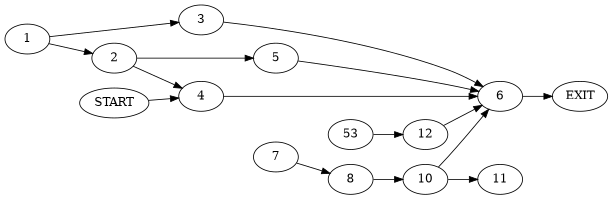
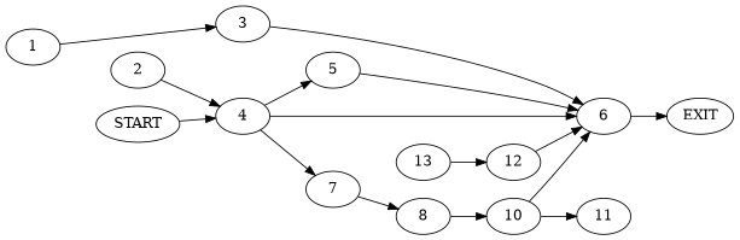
  digraph {
    rankdir=LR
    n1 [label=START]
    4
    1
    2
    3
    n6 [label=EXIT]
    5
    6
    7
    8
    10
    11
    12
-   13 [label=53]
+   13
    n1 -> 4
    4 -> 6
-   1 -> 2
+   4 -> 7
    1 -> 3
    2 -> 4
-   2 -> 5
+   4 -> 5
    3 -> 6
    5 -> 6
    6 -> n6
    7 -> 8
    8 -> 10
    10 -> 6
    10 -> 11
    12 -> 6
    13 -> 12
  }
